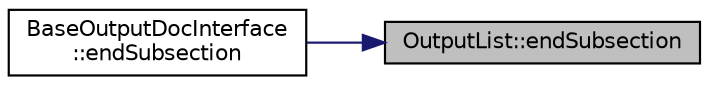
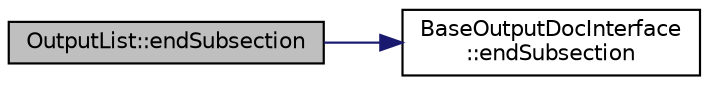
  digraph {
    rankdir=LR
    node [color=black fontname=Helvetica fontsize=10 shape=record style=filled]
    n1 [fillcolor=grey75 fontcolor=black height=0.2 label="OutputList::endSubsection" width=0.4]
    n2 [fillcolor=white height=0.2 label="BaseOutputDocInterface\l::endSubsection" width=0.4]
-   n2 -> n1 [color=midnightblue fontname=Helvetica fontsize=10 labelfontname=Helvetica labelfontsize=10 style=solid]
+   n1 -> n2 [color=midnightblue fontname=Helvetica fontsize=10 labelfontname=Helvetica labelfontsize=10 style=solid]
  }
